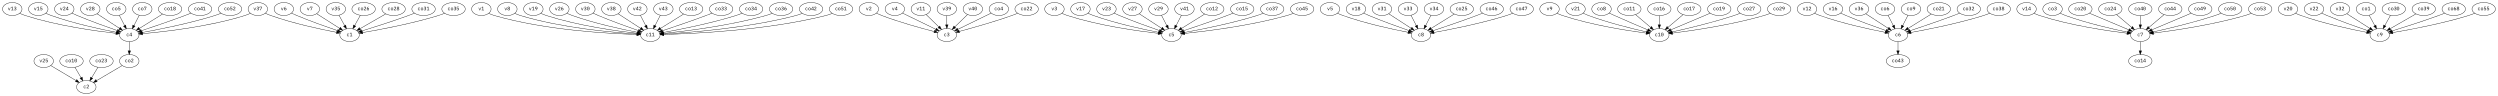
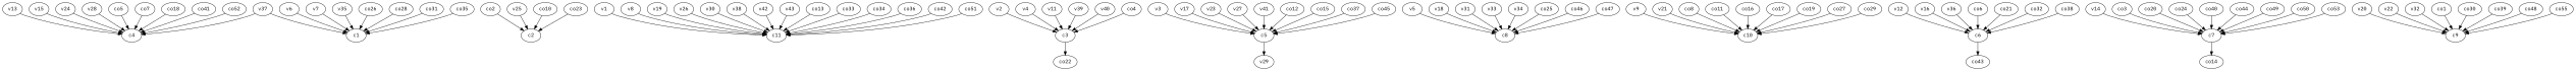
  strict digraph {
    fontname="IBM Plex Mono"
    node [fontname="IBM Plex Mono"]
    edge [fontname="IBM Plex Mono" weight=1]
    c4
    co2
    c2
    v1
    c11
    v2
    c3
    v3
    c5
    v4
    v5
    c8
    v6
    c1
    v7
    v8
    v9
    c10
    v11
    v12
    c6
    co43
    v13
    v14
    c7
    co14
    v15
    v16
    v17
    v18
    v19
    v20
    c9
    v21
    v22
    v23
    v24
    v25
    v26
    v27
    v28
    v29
    v30
    v31
    v32
    v33
    v34
    v35
    v36
    v37
    v38
    v39
    v40
    v41
    v42
    v43
    co1
    co3
    co4
    co5
    co6
    co7
    co8
-   co9
    co10
    co11
    co12
    co13
    co15
    co16
    co17
    co18
    co19
    co20
    co21
    co22
    co23
    co24
    co25
    co26
    co27
    co28
    co29
    co30
    co31
    co32
    co33
    co34
    co35
    co36
    co37
    co38
    co39
    co40
    co41
    co42
    co44
    co45
    co46
    co47
-   co48 [label=co68]
+   co48
    co49
    co50
    co51
    co52
    co53
    co55
-   c4 -> co2
    co2 -> c2
    v1 -> c11
    v2 -> c3
    v3 -> c5
    v4 -> c3
    v5 -> c8
    v6 -> c1
    v7 -> c1
    v8 -> c11
    v9 -> c10
    v11 -> c3
    v12 -> c6
    c6 -> co43
    v13 -> c4
    v14 -> c7
    c7 -> co14
    v15 -> c4
    v16 -> c6
    v17 -> c5
    v18 -> c8
    v19 -> c11
    v20 -> c9
    v21 -> c10
    v22 -> c9
    v23 -> c5
    v24 -> c4
    v25 -> c2
    v26 -> c11
    v27 -> c5
    v28 -> c4
-   v29 -> c5
+   c5 -> v29
    v30 -> c11
    v31 -> c8
    v32 -> c9
    v33 -> c8
    v34 -> c8
    v35 -> c1
    v36 -> c6
    v37 -> c4
    v37 -> c1
    v38 -> c11
    v39 -> c3
    v40 -> c3
    v41 -> c5
    v42 -> c11
    v43 -> c11
    co1 -> c9
    co3 -> c7
    co4 -> c3
    co5 -> c4
    co6 -> c6
    co7 -> c4
    co8 -> c10
-   co9 -> c6
    co10 -> c2
    co11 -> c10
    co12 -> c5
    co13 -> c11
    co15 -> c5
    co16 -> c10
    co17 -> c10
    co18 -> c4
    co19 -> c10
    co20 -> c7
    co21 -> c6
-   co22 -> c3
+   c3 -> co22
    co23 -> c2
    co24 -> c7
    co25 -> c8
    co26 -> c1
    co27 -> c10
    co28 -> c1
    co29 -> c10
    co30 -> c9
    co31 -> c1
    co32 -> c6
    co33 -> c11
    co34 -> c11
    co35 -> c1
    co36 -> c11
    co37 -> c5
    co38 -> c6
    co39 -> c9
    co40 -> c7
    co41 -> c4
    co42 -> c11
    co44 -> c7
    co45 -> c5
    co46 -> c8
    co47 -> c8
    co48 -> c9
    co49 -> c7
    co50 -> c7
    co51 -> c11
    co52 -> c4
    co53 -> c7
    co55 -> c9
  }
